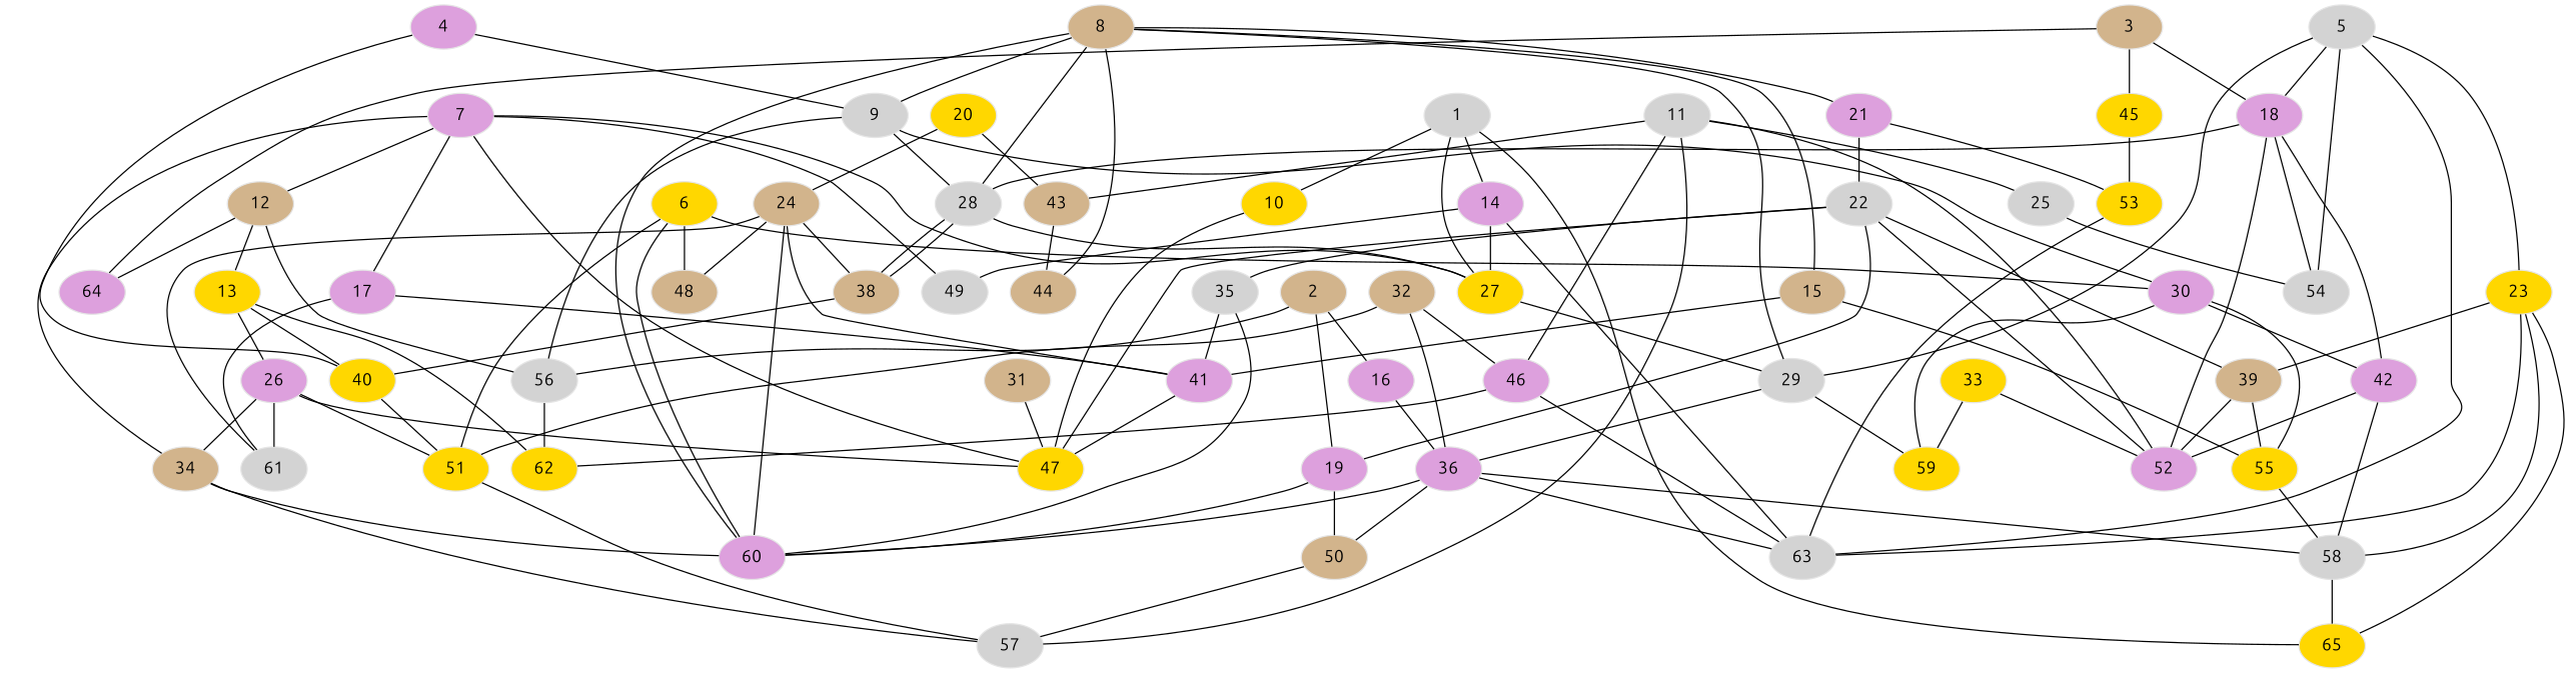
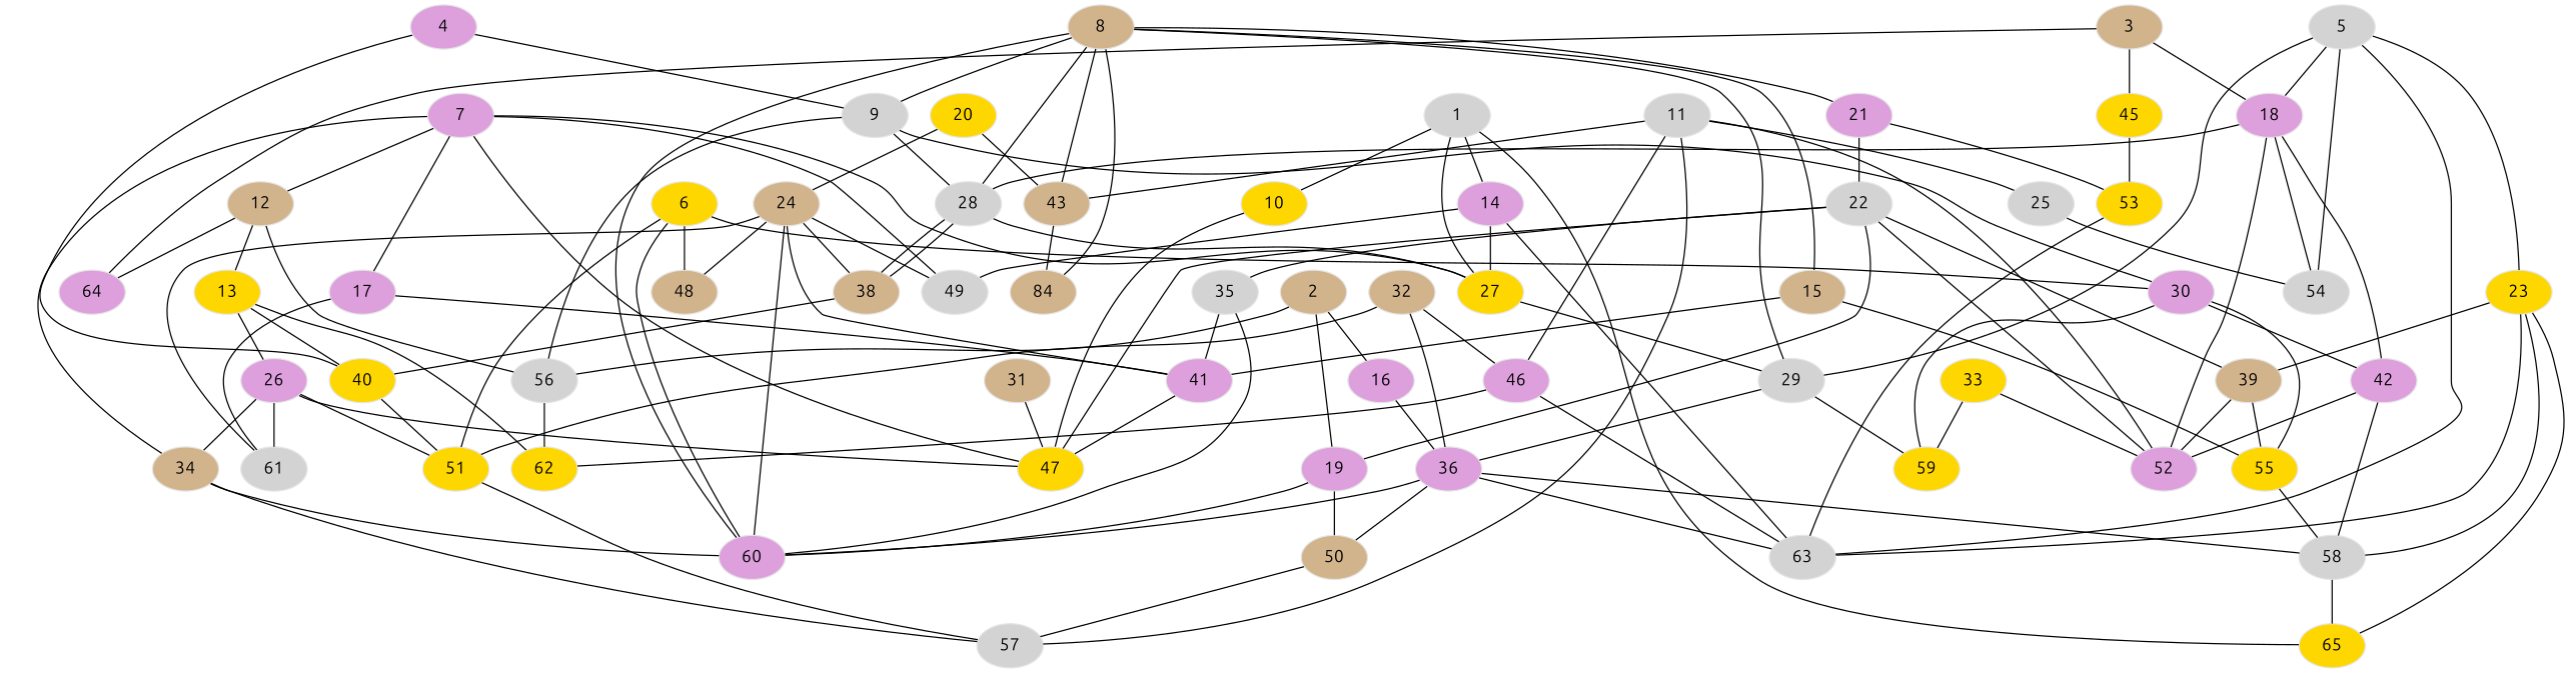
  graph {
    fontname=Ubuntu
    node [color=gray90 fillcolor=plum fontname=Ubuntu style=filled]
    edge [fontname=Ubuntu]
    10 [fillcolor=gold]
    1 [fillcolor=lightgrey]
    14
    27 [fillcolor=gold]
    65 [fillcolor=gold]
    47 [fillcolor=gold]
    63 [fillcolor=lightgrey]
    49 [fillcolor=lightgrey]
    29 [fillcolor=lightgrey]
    2 [fillcolor=tan]
    16
    19
    56 [fillcolor=lightgrey]
    36
    60
    50 [fillcolor=tan]
    62 [fillcolor=gold]
    3 [fillcolor=tan]
    18
    45 [fillcolor=gold]
    64
    54 [fillcolor=lightgrey]
    28 [fillcolor=lightgrey]
    52
    42
    53 [fillcolor=gold]
    4
    9 [fillcolor=lightgrey]
    40 [fillcolor=gold]
    30
    51 [fillcolor=gold]
    5 [fillcolor=lightgrey]
    23 [fillcolor=gold]
    39 [fillcolor=tan]
    58 [fillcolor=lightgrey]
    59 [fillcolor=gold]
    6 [fillcolor=gold]
    48 [fillcolor=tan]
    55 [fillcolor=gold]
    57 [fillcolor=lightgrey]
    7
    12 [fillcolor=tan]
    17
    34 [fillcolor=tan]
    13 [fillcolor=gold]
    41
    61 [fillcolor=lightgrey]
    8 [fillcolor=tan]
    15 [fillcolor=tan]
    21
    43 [fillcolor=tan]
-   44 [fillcolor=tan]
+   44 [fillcolor=tan label=84]
    22 [fillcolor=lightgrey]
    38 [fillcolor=tan]
    11 [fillcolor=lightgrey]
    25 [fillcolor=lightgrey]
    46
    26
    20 [fillcolor=gold]
    24 [fillcolor=tan]
    35 [fillcolor=lightgrey]
    31 [fillcolor=tan]
    32 [fillcolor=tan]
    33 [fillcolor=gold]
    10 -- 47
    1 -- 10
    1 -- 14
    1 -- 27
    1 -- 65
    14 -- 27
    14 -- 63
    14 -- 49
    27 -- 29
    29 -- 36
    29 -- 59
    2 -- 16
    2 -- 19
    2 -- 56
    16 -- 36
    19 -- 60
    19 -- 50
    56 -- 62
    36 -- 63
    36 -- 60
    36 -- 50
    36 -- 58
    50 -- 57
    3 -- 18
    3 -- 45
    3 -- 64
    18 -- 54
    18 -- 28
    18 -- 52
    18 -- 42
    45 -- 53
    28 -- 27
    28 -- 38
    28 -- 38
    42 -- 52
    42 -- 58
    53 -- 63
    4 -- 9
    4 -- 40
    9 -- 56
    9 -- 28
    9 -- 30
    40 -- 51
    30 -- 42
    30 -- 59
    30 -- 55
    51 -- 57
    5 -- 63
    5 -- 29
    5 -- 18
    5 -- 54
    5 -- 23
    23 -- 65
    23 -- 63
    23 -- 39
    23 -- 58
    39 -- 52
    39 -- 55
    58 -- 65
    6 -- 60
    6 -- 30
    6 -- 51
    6 -- 48
    55 -- 58
    7 -- 27
    7 -- 47
    7 -- 49
    7 -- 12
    7 -- 17
    7 -- 34
    12 -- 56
    12 -- 64
    12 -- 13
    17 -- 41
    17 -- 61
    34 -- 60
    34 -- 57
    13 -- 62
    13 -- 40
    13 -- 26
    41 -- 47
    8 -- 29
    8 -- 60
    8 -- 28
    8 -- 9
    8 -- 15
    8 -- 21
+   8 -- 43
    8 -- 44
    15 -- 55
    15 -- 41
    21 -- 53
    21 -- 22
    43 -- 44
    22 -- 47
    22 -- 19
    22 -- 52
    22 -- 39
    22 -- 35
    38 -- 40
    11 -- 52
    11 -- 57
    11 -- 43
    11 -- 25
    11 -- 46
    25 -- 54
    46 -- 63
    46 -- 62
    26 -- 47
    26 -- 51
    26 -- 34
    26 -- 61
    20 -- 43
    20 -- 24
+   24 -- 49
    24 -- 60
    24 -- 48
    24 -- 41
    24 -- 61
    24 -- 38
    35 -- 60
    35 -- 41
    31 -- 47
    32 -- 36
    32 -- 51
    32 -- 46
    33 -- 52
    33 -- 59
  }
